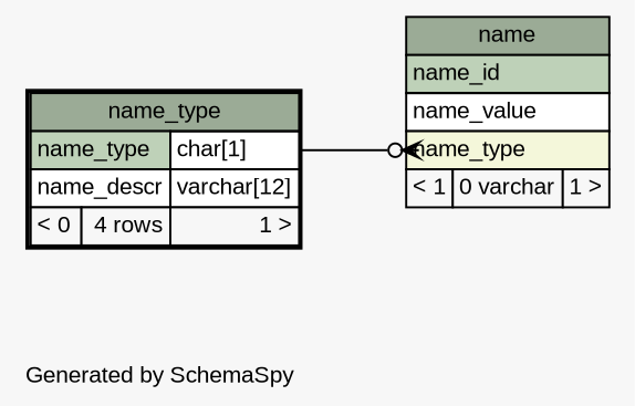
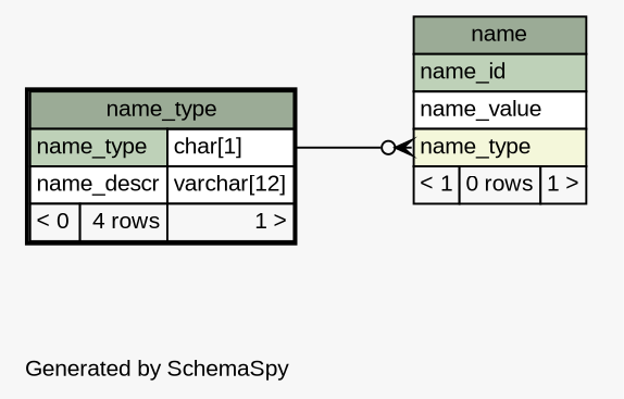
  digraph {
    bgcolor="#f7f7f7"
    fontname="Liberation Sans"
    fontsize=11
    label="\nGenerated by SchemaSpy"
    labeljust=l
    nodesep=0.18
    rankdir=RL
    ranksep=0.46
    node [fontname="Liberation Sans" fontsize=11 shape=plaintext]
-   n1 [label=<     <TABLE BORDER="0" CELLBORDER="1" CELLSPACING="0" BGCOLOR="#ffffff">       <TR><TD COLSPAN="3" BGCOLOR="#9bab96" ALIGN="CENTER">name</TD></TR>       <TR><TD PORT="name_id" COLSPAN="3" BGCOLOR="#bed1b8" ALIGN="LEFT">name_id</TD></TR>       <TR><TD PORT="name_value" COLSPAN="3" ALIGN="LEFT">name_value</TD></TR>       <TR><TD PORT="name_type" COLSPAN="3" BGCOLOR="#f4f7da" ALIGN="LEFT">name_type</TD></TR>       <TR><TD ALIGN="LEFT" BGCOLOR="#f7f7f7">&lt; 1</TD><TD ALIGN="RIGHT" BGCOLOR="#f7f7f7">0 varchar</TD><TD ALIGN="RIGHT" BGCOLOR="#f7f7f7">1 &gt;</TD></TR>     </TABLE>>]
+   n1 [label=<     <TABLE BORDER="0" CELLBORDER="1" CELLSPACING="0" BGCOLOR="#ffffff">       <TR><TD COLSPAN="3" BGCOLOR="#9bab96" ALIGN="CENTER">name</TD></TR>       <TR><TD PORT="name_id" COLSPAN="3" BGCOLOR="#bed1b8" ALIGN="LEFT">name_id</TD></TR>       <TR><TD PORT="name_value" COLSPAN="3" ALIGN="LEFT">name_value</TD></TR>       <TR><TD PORT="name_type" COLSPAN="3" BGCOLOR="#f4f7da" ALIGN="LEFT">name_type</TD></TR>       <TR><TD ALIGN="LEFT" BGCOLOR="#f7f7f7">&lt; 1</TD><TD ALIGN="RIGHT" BGCOLOR="#f7f7f7">0 rows</TD><TD ALIGN="RIGHT" BGCOLOR="#f7f7f7">1 &gt;</TD></TR>     </TABLE>>]
    n2 [label=<     <TABLE BORDER="2" CELLBORDER="1" CELLSPACING="0" BGCOLOR="#ffffff">       <TR><TD COLSPAN="3" BGCOLOR="#9bab96" ALIGN="CENTER">name_type</TD></TR>       <TR><TD PORT="name_type" COLSPAN="2" BGCOLOR="#bed1b8" ALIGN="LEFT">name_type</TD><TD PORT="name_type.type" ALIGN="LEFT">char[1]</TD></TR>       <TR><TD PORT="name_descr" COLSPAN="2" ALIGN="LEFT">name_descr</TD><TD PORT="name_descr.type" ALIGN="LEFT">varchar[12]</TD></TR>       <TR><TD ALIGN="LEFT" BGCOLOR="#f7f7f7">&lt; 0</TD><TD ALIGN="RIGHT" BGCOLOR="#f7f7f7">4 rows</TD><TD ALIGN="RIGHT" BGCOLOR="#f7f7f7">1 &gt;</TD></TR>     </TABLE>>]
    n1 -> n2 [arrowhead=none arrowsize=0.8 arrowtail=crowodot dir=back headport="name_type.type:e" tailport="name_type:w" fontname="Liberation Sans"]
  }
